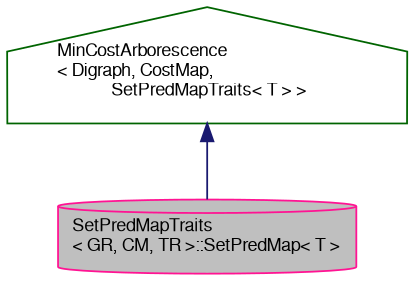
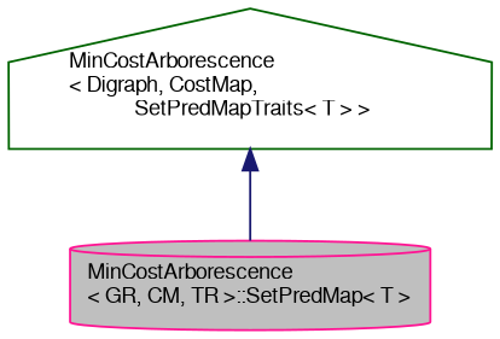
  digraph {
    node [fontname=FreeSans fontsize=10 style=filled]
-   n1 [color=deeppink fillcolor=grey75 fontcolor=black height=0.2 label="SetPredMapTraits\l\< GR, CM, TR \>::SetPredMap\< T \>" shape=cylinder width=0.4]
+   n1 [color=deeppink fillcolor=grey75 fontcolor=black height=0.2 label="MinCostArborescence\l\< GR, CM, TR \>::SetPredMap\< T \>" shape=cylinder width=0.4]
    n2 [color=darkgreen fillcolor=white height=0.2 label="MinCostArborescence\l\< Digraph, CostMap,\l SetPredMapTraits\< T \> \>" shape=house width=0.4]
    n2 -> n1 [color=midnightblue dir=back fontname=FreeSans fontsize=10 labelfontname=FreeSans labelfontsize=10 style=solid]
  }
